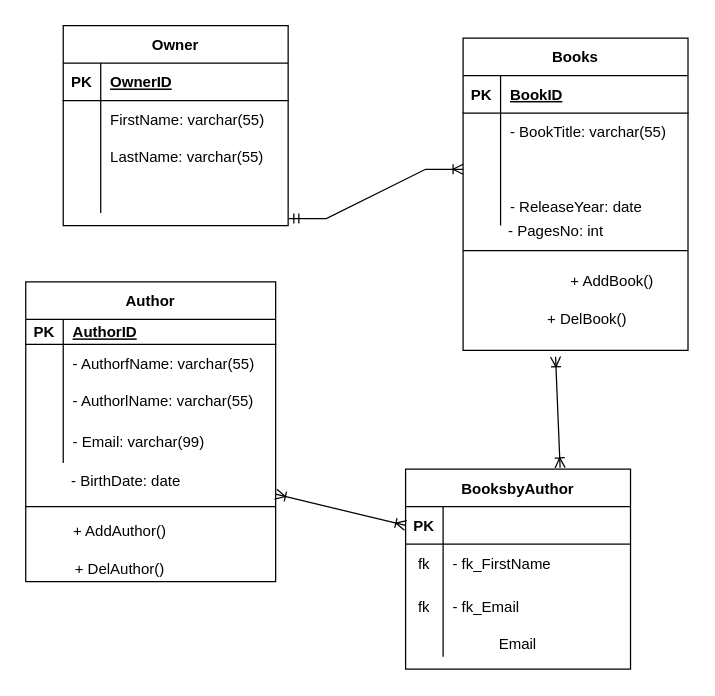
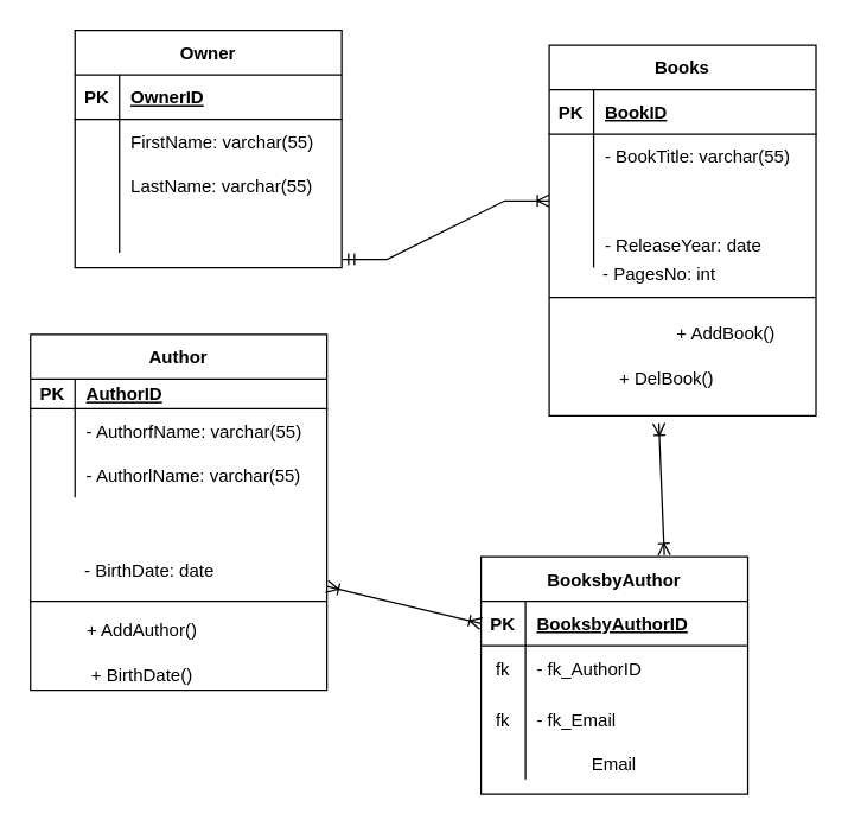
  <mxCell id="0" />
  <mxCell id="1" parent="0" />
  <mxCell id="2" value="Books" style="shape=table;startSize=30;container=1;collapsible=1;childLayout=tableLayout;fixedRows=1;rowLines=0;fontStyle=1;align=center;resizeLast=1;fontColor=default;strokeColor=default;fillColor=default;" parent="1" vertex="1"><mxGeometry x="370" y="30" width="180" height="250" as="geometry" /></mxCell>
  <mxCell id="3" value="" style="shape=partialRectangle;collapsible=0;dropTarget=0;pointerEvents=0;fillColor=none;top=0;left=0;bottom=1;right=0;points=[[0,0.5],[1,0.5]];portConstraint=eastwest;fontColor=default;strokeColor=default;" parent="2" vertex="1"><mxGeometry y="30" width="180" height="30" as="geometry" /></mxCell>
  <mxCell id="4" value="PK" style="shape=partialRectangle;connectable=0;fillColor=none;top=0;left=0;bottom=0;right=0;fontStyle=1;overflow=hidden;fontColor=default;strokeColor=default;" parent="3" vertex="1"><mxGeometry width="30" height="30" as="geometry"><mxRectangle width="30" height="30" as="alternateBounds" /></mxGeometry></mxCell>
  <mxCell id="5" value="BookID" style="shape=partialRectangle;connectable=0;fillColor=none;top=0;left=0;bottom=0;right=0;align=left;spacingLeft=6;fontStyle=5;overflow=hidden;fontColor=default;strokeColor=default;" parent="3" vertex="1"><mxGeometry x="30" width="150" height="30" as="geometry"><mxRectangle width="150" height="30" as="alternateBounds" /></mxGeometry></mxCell>
  <mxCell id="6" value="" style="shape=partialRectangle;collapsible=0;dropTarget=0;pointerEvents=0;fillColor=none;top=0;left=0;bottom=0;right=0;points=[[0,0.5],[1,0.5]];portConstraint=eastwest;fontColor=default;strokeColor=default;" parent="2" vertex="1"><mxGeometry y="60" width="180" height="30" as="geometry" /></mxCell>
  <mxCell id="7" value="" style="shape=partialRectangle;connectable=0;fillColor=none;top=0;left=0;bottom=0;right=0;editable=1;overflow=hidden;fontColor=default;strokeColor=default;" parent="6" vertex="1"><mxGeometry width="30" height="30" as="geometry"><mxRectangle width="30" height="30" as="alternateBounds" /></mxGeometry></mxCell>
  <mxCell id="8" value="- BookTitle: varchar(55)" style="shape=partialRectangle;connectable=0;fillColor=none;top=0;left=0;bottom=0;right=0;align=left;spacingLeft=6;overflow=hidden;fontColor=default;strokeColor=default;" parent="6" vertex="1"><mxGeometry x="30" width="150" height="30" as="geometry"><mxRectangle width="150" height="30" as="alternateBounds" /></mxGeometry></mxCell>
  <mxCell id="9" value="" style="shape=partialRectangle;collapsible=0;dropTarget=0;pointerEvents=0;fillColor=none;top=0;left=0;bottom=0;right=0;points=[[0,0.5],[1,0.5]];portConstraint=eastwest;fontColor=default;strokeColor=default;" parent="2" vertex="1"><mxGeometry y="90" width="180" height="30" as="geometry" /></mxCell>
  <mxCell id="10" value="" style="shape=partialRectangle;connectable=0;fillColor=none;top=0;left=0;bottom=0;right=0;editable=1;overflow=hidden;fontColor=default;strokeColor=default;" parent="9" vertex="1"><mxGeometry width="30" height="30" as="geometry"><mxRectangle width="30" height="30" as="alternateBounds" /></mxGeometry></mxCell>
  <mxCell id="11" value="" style="shape=partialRectangle;connectable=0;fillColor=none;top=0;left=0;bottom=0;right=0;align=left;spacingLeft=6;overflow=hidden;fontColor=default;strokeColor=default;" parent="9" vertex="1"><mxGeometry x="30" width="150" height="30" as="geometry"><mxRectangle width="150" height="30" as="alternateBounds" /></mxGeometry></mxCell>
  <mxCell id="12" value="" style="shape=partialRectangle;collapsible=0;dropTarget=0;pointerEvents=0;fillColor=none;top=0;left=0;bottom=0;right=0;points=[[0,0.5],[1,0.5]];portConstraint=eastwest;fontColor=default;strokeColor=default;" parent="2" vertex="1"><mxGeometry y="120" width="180" height="30" as="geometry" /></mxCell>
  <mxCell id="13" value="" style="shape=partialRectangle;connectable=0;fillColor=none;top=0;left=0;bottom=0;right=0;editable=1;overflow=hidden;fontColor=default;strokeColor=default;" parent="12" vertex="1"><mxGeometry width="30" height="30" as="geometry"><mxRectangle width="30" height="30" as="alternateBounds" /></mxGeometry></mxCell>
  <mxCell id="14" value="- ReleaseYear: date" style="shape=partialRectangle;connectable=0;fillColor=none;top=0;left=0;bottom=0;right=0;align=left;spacingLeft=6;overflow=hidden;fontColor=default;strokeColor=default;" parent="12" vertex="1"><mxGeometry x="30" width="150" height="30" as="geometry"><mxRectangle width="150" height="30" as="alternateBounds" /></mxGeometry></mxCell>
  <mxCell id="15" value="Owner" style="shape=table;startSize=30;container=1;collapsible=1;childLayout=tableLayout;fixedRows=1;rowLines=0;fontStyle=1;align=center;resizeLast=1;fontColor=default;strokeColor=default;fillColor=default;" parent="1" vertex="1"><mxGeometry x="50" y="20" width="180" height="160" as="geometry" /></mxCell>
  <mxCell id="16" value="" style="shape=partialRectangle;collapsible=0;dropTarget=0;pointerEvents=0;fillColor=none;top=0;left=0;bottom=1;right=0;points=[[0,0.5],[1,0.5]];portConstraint=eastwest;fontColor=default;strokeColor=default;" parent="15" vertex="1"><mxGeometry y="30" width="180" height="30" as="geometry" /></mxCell>
  <mxCell id="17" value="PK" style="shape=partialRectangle;connectable=0;fillColor=none;top=0;left=0;bottom=0;right=0;fontStyle=1;overflow=hidden;fontColor=default;strokeColor=default;" parent="16" vertex="1"><mxGeometry width="30" height="30" as="geometry"><mxRectangle width="30" height="30" as="alternateBounds" /></mxGeometry></mxCell>
  <mxCell id="18" value="OwnerID" style="shape=partialRectangle;connectable=0;fillColor=none;top=0;left=0;bottom=0;right=0;align=left;spacingLeft=6;fontStyle=5;overflow=hidden;fontColor=default;strokeColor=default;" parent="16" vertex="1"><mxGeometry x="30" width="150" height="30" as="geometry"><mxRectangle width="150" height="30" as="alternateBounds" /></mxGeometry></mxCell>
  <mxCell id="19" value="" style="shape=partialRectangle;collapsible=0;dropTarget=0;pointerEvents=0;fillColor=none;top=0;left=0;bottom=0;right=0;points=[[0,0.5],[1,0.5]];portConstraint=eastwest;fontColor=default;strokeColor=default;" parent="15" vertex="1"><mxGeometry y="60" width="180" height="30" as="geometry" /></mxCell>
  <mxCell id="20" value="" style="shape=partialRectangle;connectable=0;fillColor=none;top=0;left=0;bottom=0;right=0;editable=1;overflow=hidden;fontColor=default;strokeColor=default;" parent="19" vertex="1"><mxGeometry width="30" height="30" as="geometry"><mxRectangle width="30" height="30" as="alternateBounds" /></mxGeometry></mxCell>
  <mxCell id="21" value="FirstName: varchar(55)" style="shape=partialRectangle;connectable=0;fillColor=none;top=0;left=0;bottom=0;right=0;align=left;spacingLeft=6;overflow=hidden;fontColor=default;strokeColor=default;" parent="19" vertex="1"><mxGeometry x="30" width="150" height="30" as="geometry"><mxRectangle width="150" height="30" as="alternateBounds" /></mxGeometry></mxCell>
  <mxCell id="22" value="" style="shape=partialRectangle;collapsible=0;dropTarget=0;pointerEvents=0;fillColor=none;top=0;left=0;bottom=0;right=0;points=[[0,0.5],[1,0.5]];portConstraint=eastwest;fontColor=default;strokeColor=default;" parent="15" vertex="1"><mxGeometry y="90" width="180" height="30" as="geometry" /></mxCell>
  <mxCell id="23" value="" style="shape=partialRectangle;connectable=0;fillColor=none;top=0;left=0;bottom=0;right=0;editable=1;overflow=hidden;fontColor=default;strokeColor=default;" parent="22" vertex="1"><mxGeometry width="30" height="30" as="geometry"><mxRectangle width="30" height="30" as="alternateBounds" /></mxGeometry></mxCell>
  <mxCell id="24" value="LastName: varchar(55)" style="shape=partialRectangle;connectable=0;fillColor=none;top=0;left=0;bottom=0;right=0;align=left;spacingLeft=6;overflow=hidden;fontColor=default;strokeColor=default;" parent="22" vertex="1"><mxGeometry x="30" width="150" height="30" as="geometry"><mxRectangle width="150" height="30" as="alternateBounds" /></mxGeometry></mxCell>
  <mxCell id="25" value="" style="shape=partialRectangle;collapsible=0;dropTarget=0;pointerEvents=0;fillColor=none;top=0;left=0;bottom=0;right=0;points=[[0,0.5],[1,0.5]];portConstraint=eastwest;fontColor=default;strokeColor=default;" parent="15" vertex="1"><mxGeometry y="120" width="180" height="30" as="geometry" /></mxCell>
  <mxCell id="26" value="" style="shape=partialRectangle;connectable=0;fillColor=none;top=0;left=0;bottom=0;right=0;editable=1;overflow=hidden;fontColor=default;strokeColor=default;" parent="25" vertex="1"><mxGeometry width="30" height="30" as="geometry"><mxRectangle width="30" height="30" as="alternateBounds" /></mxGeometry></mxCell>
  <mxCell id="27" value="" style="shape=partialRectangle;connectable=0;fillColor=none;top=0;left=0;bottom=0;right=0;align=left;spacingLeft=6;overflow=hidden;fontColor=default;strokeColor=default;" parent="25" vertex="1"><mxGeometry x="30" width="150" height="30" as="geometry"><mxRectangle width="150" height="30" as="alternateBounds" /></mxGeometry></mxCell>
  <mxCell id="28" value="- PagesNo: int" style="text;html=1;align=center;verticalAlign=middle;resizable=0;points=[];autosize=1;strokeColor=none;fillColor=none;fontColor=default;" parent="1" vertex="1"><mxGeometry x="399" y="175" width="90" height="20" as="geometry" /></mxCell>
  <mxCell id="29" value="" style="line;strokeWidth=1;rotatable=0;dashed=0;labelPosition=right;align=left;verticalAlign=middle;spacingTop=0;spacingLeft=6;points=[];portConstraint=eastwest;fontColor=default;fillColor=default;strokeColor=default;" parent="1" vertex="1"><mxGeometry x="370" y="195" width="180" height="10" as="geometry" /></mxCell>
  <mxCell id="30" value="+ AddBook()" style="text;html=1;align=center;verticalAlign=middle;resizable=0;points=[];autosize=1;strokeColor=none;fillColor=none;fontColor=default;" parent="1" vertex="1"><mxGeometry x="449" y="215" width="80" height="20" as="geometry" /></mxCell>
- <mxCell id="31" value="+ DelBook()" style="text;html=1;align=center;verticalAlign=middle;resizable=0;points=[];autosize=1;strokeColor=none;fillColor=none;fontColor=default;" parent="1" vertex="1"><mxGeometry x="429" y="245" width="80" height="20" as="geometry" /></mxCell>
+ <mxCell id="31" value="+ DelBook()" style="text;html=1;align=center;verticalAlign=middle;resizable=0;points=[];autosize=1;strokeColor=none;fillColor=none;fontColor=default;" parent="1" vertex="1"><mxGeometry x="409" y="245" width="80" height="20" as="geometry" /></mxCell>
  <mxCell id="32" value="" style="edgeStyle=entityRelationEdgeStyle;fontSize=12;html=1;endArrow=ERoneToMany;startArrow=ERmandOne;rounded=0;fontColor=default;strokeColor=default;labelBackgroundColor=default;exitX=1.003;exitY=1.147;exitDx=0;exitDy=0;exitPerimeter=0;" parent="1" source="25" edge="1"><mxGeometry width="100" height="100" relative="1" as="geometry"><mxPoint x="247" y="173" as="sourcePoint" /><mxPoint x="370" y="135" as="targetPoint" /></mxGeometry></mxCell>
  <mxCell id="33" value="Author" style="shape=table;startSize=30;container=1;collapsible=1;childLayout=tableLayout;fixedRows=1;rowLines=0;fontStyle=1;align=center;resizeLast=1;fillColor=default;strokeColor=default;fontColor=default;" parent="1" vertex="1"><mxGeometry x="20" y="225" width="200" height="240" as="geometry" /></mxCell>
  <mxCell id="34" value="" style="shape=partialRectangle;collapsible=0;dropTarget=0;pointerEvents=0;fillColor=none;top=0;left=0;bottom=1;right=0;points=[[0,0.5],[1,0.5]];portConstraint=eastwest;" parent="33" vertex="1"><mxGeometry y="30" width="200" height="20" as="geometry" /></mxCell>
  <mxCell id="35" value="PK" style="shape=partialRectangle;connectable=0;fillColor=none;top=0;left=0;bottom=0;right=0;fontStyle=1;overflow=hidden;" parent="34" vertex="1"><mxGeometry width="30" height="20" as="geometry"><mxRectangle width="30" height="20" as="alternateBounds" /></mxGeometry></mxCell>
  <mxCell id="36" value="AuthorID" style="shape=partialRectangle;connectable=0;fillColor=none;top=0;left=0;bottom=0;right=0;align=left;spacingLeft=6;fontStyle=5;overflow=hidden;fontColor=default;" parent="34" vertex="1"><mxGeometry x="30" width="170" height="20" as="geometry"><mxRectangle width="170" height="20" as="alternateBounds" /></mxGeometry></mxCell>
  <mxCell id="37" value="" style="shape=partialRectangle;collapsible=0;dropTarget=0;pointerEvents=0;fillColor=none;top=0;left=0;bottom=0;right=0;points=[[0,0.5],[1,0.5]];portConstraint=eastwest;" parent="33" vertex="1"><mxGeometry y="50" width="200" height="30" as="geometry" /></mxCell>
  <mxCell id="38" value="" style="shape=partialRectangle;connectable=0;fillColor=none;top=0;left=0;bottom=0;right=0;editable=1;overflow=hidden;fontColor=default;strokeColor=default;" parent="37" vertex="1"><mxGeometry width="30" height="30" as="geometry"><mxRectangle width="30" height="30" as="alternateBounds" /></mxGeometry></mxCell>
  <mxCell id="39" value="- AuthorfName: varchar(55)" style="shape=partialRectangle;connectable=0;fillColor=none;top=0;left=0;bottom=0;right=0;align=left;spacingLeft=6;overflow=hidden;fontColor=default;strokeColor=default;" parent="37" vertex="1"><mxGeometry x="30" width="170" height="30" as="geometry"><mxRectangle width="170" height="30" as="alternateBounds" /></mxGeometry></mxCell>
  <mxCell id="40" value="" style="shape=partialRectangle;collapsible=0;dropTarget=0;pointerEvents=0;fillColor=none;top=0;left=0;bottom=0;right=0;points=[[0,0.5],[1,0.5]];portConstraint=eastwest;" parent="33" vertex="1"><mxGeometry y="80" width="200" height="30" as="geometry" /></mxCell>
  <mxCell id="41" value="" style="shape=partialRectangle;connectable=0;fillColor=none;top=0;left=0;bottom=0;right=0;editable=1;overflow=hidden;" parent="40" vertex="1"><mxGeometry width="30" height="30" as="geometry"><mxRectangle width="30" height="30" as="alternateBounds" /></mxGeometry></mxCell>
  <mxCell id="42" value="- AuthorlName: varchar(55)" style="shape=partialRectangle;connectable=0;fillColor=none;top=0;left=0;bottom=0;right=0;align=left;spacingLeft=6;overflow=hidden;fontColor=default;" parent="40" vertex="1"><mxGeometry x="30" width="170" height="30" as="geometry"><mxRectangle width="170" height="30" as="alternateBounds" /></mxGeometry></mxCell>
  <mxCell id="43" value="" style="shape=partialRectangle;collapsible=0;dropTarget=0;pointerEvents=0;fillColor=none;top=0;left=0;bottom=0;right=0;points=[[0,0.5],[1,0.5]];portConstraint=eastwest;strokeColor=default;fontColor=default;" parent="33" vertex="1"><mxGeometry y="110" width="200" height="35" as="geometry" /></mxCell>
  <mxCell id="44" value="" style="shape=partialRectangle;connectable=0;fillColor=none;top=0;left=0;bottom=0;right=0;editable=1;overflow=hidden;strokeColor=default;fontColor=default;" parent="43" vertex="1"><mxGeometry width="30" height="35" as="geometry"><mxRectangle width="30" height="35" as="alternateBounds" /></mxGeometry></mxCell>
- <mxCell id="45" value="- Email: varchar(99)" style="shape=partialRectangle;connectable=0;fillColor=none;top=0;left=0;bottom=0;right=0;align=left;spacingLeft=6;overflow=hidden;fontColor=default;strokeColor=default;" parent="43" vertex="1"><mxGeometry x="30" width="170" height="35" as="geometry"><mxRectangle width="170" height="35" as="alternateBounds" /></mxGeometry></mxCell>
  <mxCell id="46" value="- BirthDate: date" style="text;html=1;align=center;verticalAlign=middle;resizable=0;points=[];autosize=1;strokeColor=none;fillColor=none;fontColor=default;" parent="1" vertex="1"><mxGeometry x="50" y="375" width="100" height="20" as="geometry" /></mxCell>
  <mxCell id="47" value="BooksbyAuthor" style="shape=table;startSize=30;container=1;collapsible=1;childLayout=tableLayout;fixedRows=1;rowLines=0;fontStyle=1;align=center;resizeLast=1;fontColor=default;strokeColor=default;fillColor=default;" parent="1" vertex="1"><mxGeometry x="324" y="375" width="180" height="160" as="geometry" /></mxCell>
  <mxCell id="48" value="" style="shape=partialRectangle;collapsible=0;dropTarget=0;pointerEvents=0;fillColor=none;top=0;left=0;bottom=1;right=0;points=[[0,0.5],[1,0.5]];portConstraint=eastwest;fontColor=default;strokeColor=default;" parent="47" vertex="1"><mxGeometry y="30" width="180" height="30" as="geometry" /></mxCell>
  <mxCell id="49" value="PK" style="shape=partialRectangle;connectable=0;fillColor=none;top=0;left=0;bottom=0;right=0;fontStyle=1;overflow=hidden;fontColor=default;strokeColor=default;" parent="48" vertex="1"><mxGeometry width="30" height="30" as="geometry"><mxRectangle width="30" height="30" as="alternateBounds" /></mxGeometry></mxCell>
+ <mxCell id="50" value="BooksbyAuthorID" style="shape=partialRectangle;connectable=0;fillColor=none;top=0;left=0;bottom=0;right=0;align=left;spacingLeft=6;fontStyle=5;overflow=hidden;fontColor=default;strokeColor=default;" parent="48" vertex="1"><mxGeometry x="30" width="150" height="30" as="geometry"><mxRectangle width="150" height="30" as="alternateBounds" /></mxGeometry></mxCell>
  <mxCell id="51" value="" style="shape=partialRectangle;collapsible=0;dropTarget=0;pointerEvents=0;fillColor=none;top=0;left=0;bottom=0;right=0;points=[[0,0.5],[1,0.5]];portConstraint=eastwest;fontColor=default;strokeColor=default;" parent="47" vertex="1"><mxGeometry y="60" width="180" height="30" as="geometry" /></mxCell>
  <mxCell id="52" value="fk" style="shape=partialRectangle;connectable=0;fillColor=none;top=0;left=0;bottom=0;right=0;editable=1;overflow=hidden;fontColor=default;strokeColor=default;" parent="51" vertex="1"><mxGeometry width="30" height="30" as="geometry"><mxRectangle width="30" height="30" as="alternateBounds" /></mxGeometry></mxCell>
- <mxCell id="53" value="- fk_FirstName" style="shape=partialRectangle;connectable=0;fillColor=none;top=0;left=0;bottom=0;right=0;align=left;spacingLeft=6;overflow=hidden;fontColor=default;strokeColor=default;" parent="51" vertex="1"><mxGeometry x="30" width="150" height="30" as="geometry"><mxRectangle width="150" height="30" as="alternateBounds" /></mxGeometry></mxCell>
+ <mxCell id="53" value="- fk_AuthorID" style="shape=partialRectangle;connectable=0;fillColor=none;top=0;left=0;bottom=0;right=0;align=left;spacingLeft=6;overflow=hidden;fontColor=default;strokeColor=default;" parent="51" vertex="1"><mxGeometry x="30" width="150" height="30" as="geometry"><mxRectangle width="150" height="30" as="alternateBounds" /></mxGeometry></mxCell>
  <mxCell id="54" value="" style="shape=partialRectangle;collapsible=0;dropTarget=0;pointerEvents=0;fillColor=none;top=0;left=0;bottom=0;right=0;points=[[0,0.5],[1,0.5]];portConstraint=eastwest;fontColor=default;strokeColor=default;" parent="47" vertex="1"><mxGeometry y="90" width="180" height="40" as="geometry" /></mxCell>
  <mxCell id="55" value="fk" style="shape=partialRectangle;connectable=0;fillColor=none;top=0;left=0;bottom=0;right=0;editable=1;overflow=hidden;fontColor=default;strokeColor=default;" parent="54" vertex="1"><mxGeometry width="30" height="40" as="geometry"><mxRectangle width="30" height="40" as="alternateBounds" /></mxGeometry></mxCell>
  <mxCell id="56" value="- fk_Email" style="shape=partialRectangle;connectable=0;fillColor=none;top=0;left=0;bottom=0;right=0;align=left;spacingLeft=6;overflow=hidden;fontColor=default;strokeColor=default;" parent="54" vertex="1"><mxGeometry x="30" width="150" height="40" as="geometry"><mxRectangle width="150" height="40" as="alternateBounds" /></mxGeometry></mxCell>
  <mxCell id="57" value="" style="shape=partialRectangle;collapsible=0;dropTarget=0;pointerEvents=0;fillColor=none;top=0;left=0;bottom=0;right=0;points=[[0,0.5],[1,0.5]];portConstraint=eastwest;fontColor=default;strokeColor=default;" parent="47" vertex="1"><mxGeometry y="130" width="180" height="20" as="geometry" /></mxCell>
  <mxCell id="58" value="" style="shape=partialRectangle;connectable=0;fillColor=none;top=0;left=0;bottom=0;right=0;editable=1;overflow=hidden;fontColor=default;strokeColor=default;" parent="57" vertex="1"><mxGeometry width="30" height="20" as="geometry"><mxRectangle width="30" height="20" as="alternateBounds" /></mxGeometry></mxCell>
  <mxCell id="59" value="" style="shape=partialRectangle;connectable=0;fillColor=none;top=0;left=0;bottom=0;right=0;align=left;spacingLeft=6;overflow=hidden;fontColor=default;strokeColor=default;" parent="57" vertex="1"><mxGeometry x="30" width="150" height="20" as="geometry"><mxRectangle width="150" height="20" as="alternateBounds" /></mxGeometry></mxCell>
  <mxCell id="60" value="" style="fontSize=12;html=1;endArrow=ERoneToMany;startArrow=ERoneToMany;rounded=0;labelBackgroundColor=default;fontColor=default;strokeColor=default;entryX=0;entryY=0.5;entryDx=0;entryDy=0;" parent="1" target="48" edge="1"><mxGeometry width="100" height="100" relative="1" as="geometry"><mxPoint x="220" y="395" as="sourcePoint" /><mxPoint x="350" y="345" as="targetPoint" /></mxGeometry></mxCell>
  <mxCell id="61" value="" style="fontSize=12;html=1;endArrow=ERoneToMany;startArrow=ERoneToMany;rounded=0;labelBackgroundColor=default;fontColor=default;strokeColor=default;exitX=0.687;exitY=-0.007;exitDx=0;exitDy=0;exitPerimeter=0;" parent="1" source="47" edge="1"><mxGeometry width="100" height="100" relative="1" as="geometry"><mxPoint x="250" y="445" as="sourcePoint" /><mxPoint x="444" y="285" as="targetPoint" /></mxGeometry></mxCell>
  <mxCell id="62" value="" style="endArrow=none;html=1;rounded=0;labelBackgroundColor=default;fontColor=default;strokeColor=default;entryX=1;entryY=0.75;entryDx=0;entryDy=0;exitX=0;exitY=0.75;exitDx=0;exitDy=0;" parent="1" source="33" target="33" edge="1"><mxGeometry relative="1" as="geometry"><mxPoint x="30" y="405" as="sourcePoint" /><mxPoint x="200" y="405" as="targetPoint" /><Array as="points"><mxPoint x="120" y="405" /></Array></mxGeometry></mxCell>
  <mxCell id="63" value="+ AddAuthor()" style="text;html=1;align=center;verticalAlign=middle;resizable=0;points=[];autosize=1;strokeColor=none;fillColor=none;fontColor=default;" parent="1" vertex="1"><mxGeometry x="50" y="415" width="90" height="20" as="geometry" /></mxCell>
- <mxCell id="64" value="+ DelAuthor()" style="text;html=1;align=center;verticalAlign=middle;resizable=0;points=[];autosize=1;strokeColor=none;fillColor=none;fontColor=default;" parent="1" vertex="1"><mxGeometry x="50" y="445" width="90" height="20" as="geometry" /></mxCell>
+ <mxCell id="64" value="+ BirthDate()" style="text;html=1;align=center;verticalAlign=middle;resizable=0;points=[];autosize=1;strokeColor=none;fillColor=none;fontColor=default;" parent="1" vertex="1"><mxGeometry x="50" y="445" width="90" height="20" as="geometry" /></mxCell>
  <mxCell id="65" value="Email" style="text;html=1;strokeColor=none;fillColor=none;align=center;verticalAlign=middle;whiteSpace=wrap;rounded=0;fontColor=default;" vertex="1" parent="1"><mxGeometry x="384" y="500" width="60" height="30" as="geometry" /></mxCell>
